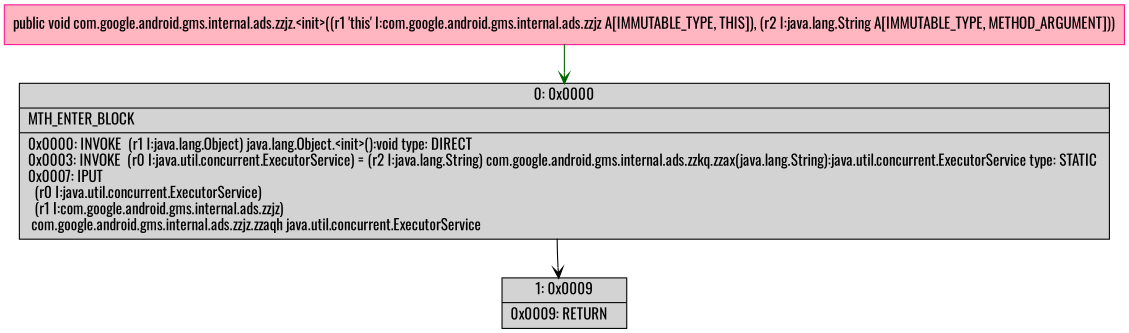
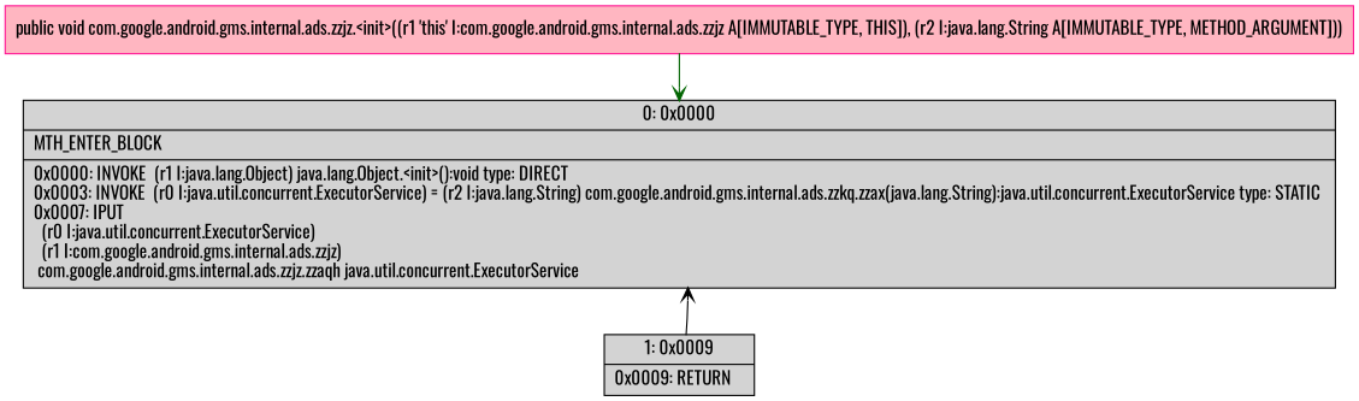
  digraph {
    fontname=Oswald
    node [shape=record style=filled fillcolor=lightgrey color=black fontname=Oswald]
    edge [arrowhead=vee fontname=Oswald]
    n1 [label="{0\:\ 0x0000|MTH_ENTER_BLOCK\l|0x0000: INVOKE  (r1 I:java.lang.Object) java.lang.Object.\<init\>():void type: DIRECT \l0x0003: INVOKE  (r0 I:java.util.concurrent.ExecutorService) = (r2 I:java.lang.String) com.google.android.gms.internal.ads.zzkq.zzax(java.lang.String):java.util.concurrent.ExecutorService type: STATIC \l0x0007: IPUT  \l  (r0 I:java.util.concurrent.ExecutorService)\l  (r1 I:com.google.android.gms.internal.ads.zzjz)\l com.google.android.gms.internal.ads.zzjz.zzaqh java.util.concurrent.ExecutorService \l}"]
    n2 [label="{1\:\ 0x0009|0x0009: RETURN   \l}"]
    n3 [label="{public void com.google.android.gms.internal.ads.zzjz.\<init\>((r1 'this' I:com.google.android.gms.internal.ads.zzjz A[IMMUTABLE_TYPE, THIS]), (r2 I:java.lang.String A[IMMUTABLE_TYPE, METHOD_ARGUMENT])) }" fillcolor=lightpink color=deeppink]
-   n1 -> n2 [color=black]
+   n2 -> n1 [color=black]
    n3 -> n1 [color=darkgreen]
  }
